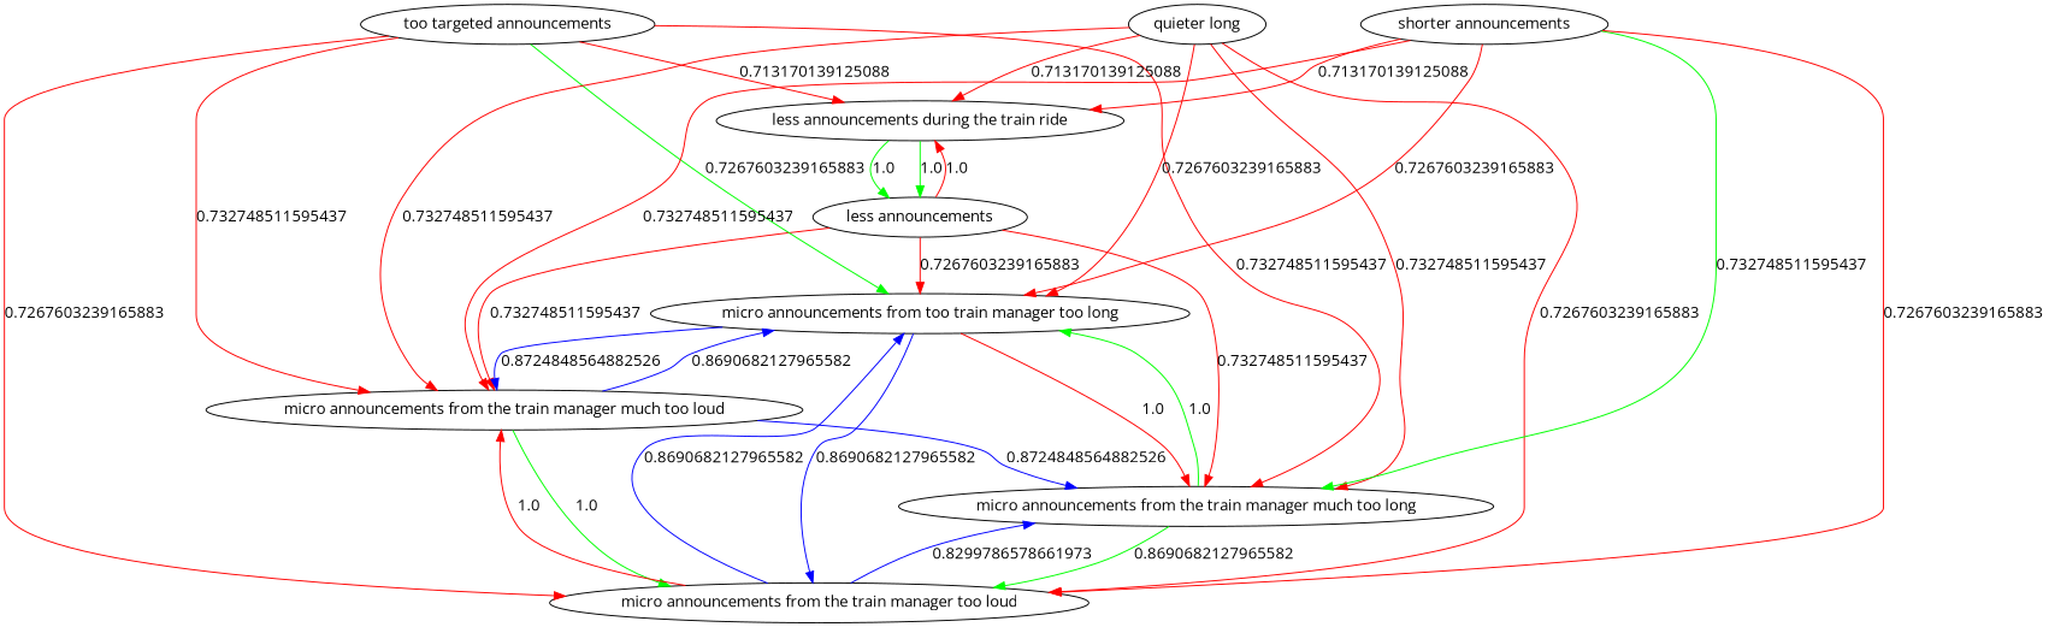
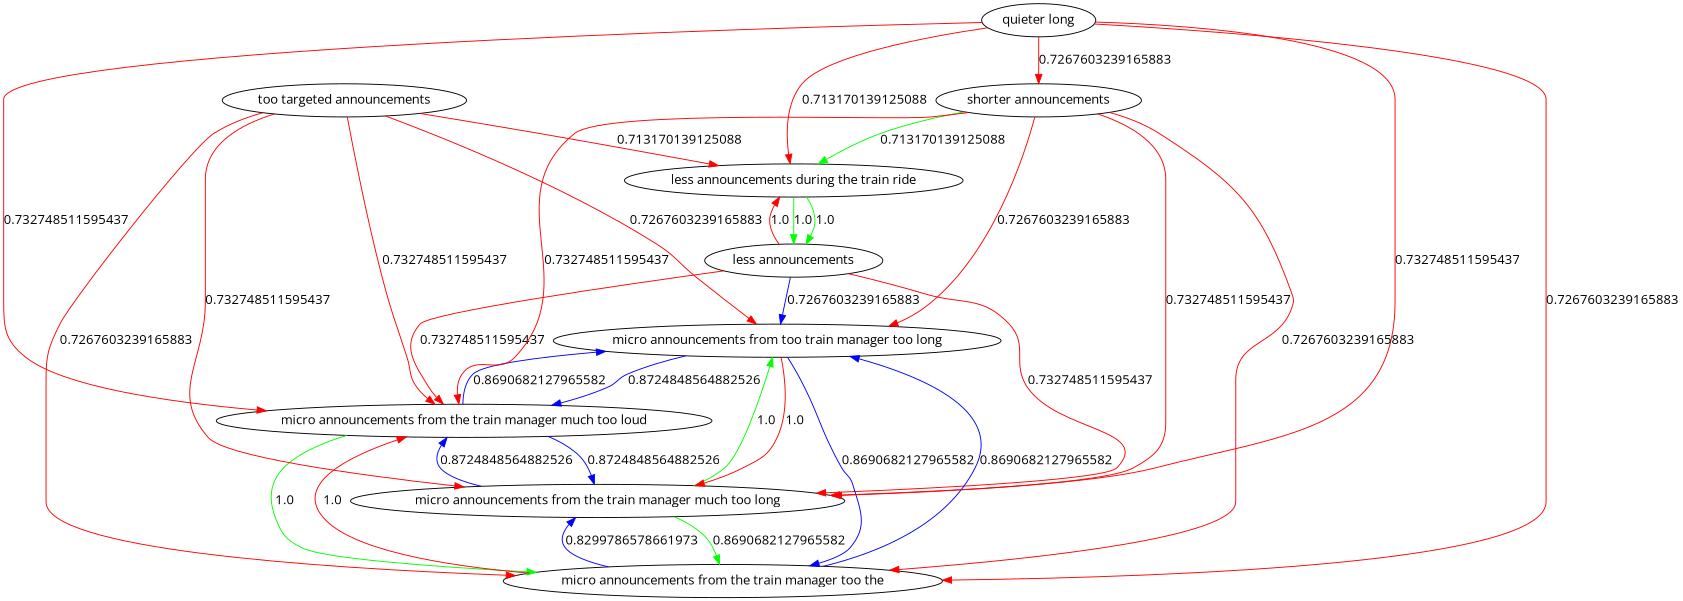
  digraph {
    fontname="Open Sans"
    node [fontname="Open Sans"]
    edge [color=red fontname="Open Sans"]
    "less announcements during the train ride"
    "less announcements"
    "micro announcements from the train manager much too loud"
    "micro announcements from the train manager much too long"
    n5 [label="micro announcements from too train manager too long"]
-   "micro announcements from the train manager too loud"
+   "micro announcements from the train manager too loud" [label="micro announcements from the train manager too the"]
    n7 [label="too targeted announcements"]
    n8 [label="quieter long"]
    "shorter announcements"
    "less announcements during the train ride" -> "less announcements" [color=green label=1.0]
    "less announcements during the train ride" -> "less announcements" [color=green label=1.0]
    "less announcements" -> "less announcements during the train ride" [label=1.0]
    "less announcements" -> "micro announcements from the train manager much too loud" [label=0.732748511595437]
    "less announcements" -> "micro announcements from the train manager much too long" [label=0.732748511595437]
-   "less announcements" -> n5 [label=0.7267603239165883]
+   "less announcements" -> n5 [color=blue label=0.7267603239165883]
    "micro announcements from the train manager much too loud" -> "micro announcements from the train manager much too long" [color=blue label=0.8724848564882526]
    "micro announcements from the train manager much too loud" -> n5 [color=blue label=0.8690682127965582]
    "micro announcements from the train manager much too loud" -> "micro announcements from the train manager too loud" [color=green label=1.0]
+   "micro announcements from the train manager much too long" -> "micro announcements from the train manager much too loud" [color=blue label=0.8724848564882526]
    "micro announcements from the train manager much too long" -> n5 [color=green label=1.0]
    "micro announcements from the train manager much too long" -> "micro announcements from the train manager too loud" [color=green label=0.8690682127965582]
    n5 -> "micro announcements from the train manager much too loud" [color=blue label=0.8724848564882526]
    n5 -> "micro announcements from the train manager much too long" [label=1.0]
    n5 -> "micro announcements from the train manager too loud" [color=blue label=0.8690682127965582]
    "micro announcements from the train manager too loud" -> "micro announcements from the train manager much too loud" [label=1.0]
    "micro announcements from the train manager too loud" -> "micro announcements from the train manager much too long" [color=blue label=0.8299786578661973]
    "micro announcements from the train manager too loud" -> n5 [color=blue label=0.8690682127965582]
    n7 -> "less announcements during the train ride" [label=0.713170139125088]
    n7 -> "micro announcements from the train manager much too loud" [label=0.732748511595437]
    n7 -> "micro announcements from the train manager much too long" [label=0.732748511595437]
-   n7 -> n5 [color=green label=0.7267603239165883]
+   n7 -> n5 [label=0.7267603239165883]
    n7 -> "micro announcements from the train manager too loud" [label=0.7267603239165883]
    n8 -> "less announcements during the train ride" [label=0.713170139125088]
    n8 -> "micro announcements from the train manager much too loud" [label=0.732748511595437]
    n8 -> "micro announcements from the train manager much too long" [label=0.732748511595437]
-   n8 -> n5 [label=0.7267603239165883]
+   n8 -> "shorter announcements" [label=0.7267603239165883]
    n8 -> "micro announcements from the train manager too loud" [label=0.7267603239165883]
-   "shorter announcements" -> "less announcements during the train ride" [label=0.713170139125088]
+   "shorter announcements" -> "less announcements during the train ride" [color=green label=0.713170139125088]
    "shorter announcements" -> "micro announcements from the train manager much too loud" [label=0.732748511595437]
-   "shorter announcements" -> "micro announcements from the train manager much too long" [color=green label=0.732748511595437]
+   "shorter announcements" -> "micro announcements from the train manager much too long" [label=0.732748511595437]
    "shorter announcements" -> n5 [label=0.7267603239165883]
    "shorter announcements" -> "micro announcements from the train manager too loud" [label=0.7267603239165883]
  }
